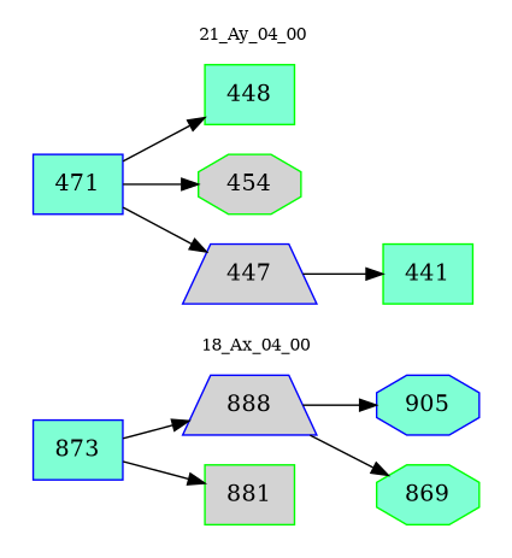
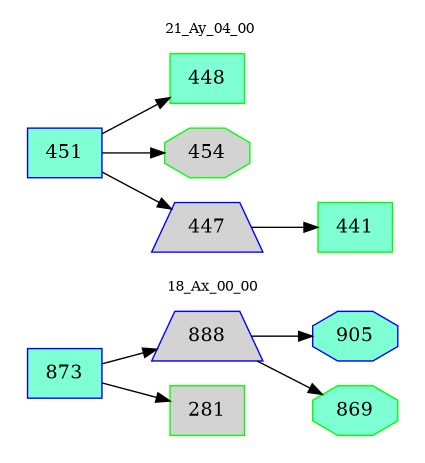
  digraph {
    rankdir=LR
    node [color=blue fillcolor=aquamarine shape=box style=filled]
    edge [color=black]
    n1 [label=873]
    n2 [color=green label=869 shape=octagon]
-   n3 [color=green fillcolor=lightgrey label=881]
+   n3 [color=green fillcolor=lightgrey label=281]
    n4 [fillcolor=lightgrey label=888 shape=trapezium]
    n5 [label=905 shape=octagon]
-   n6 [label=471]
+   n6 [label=451]
    n7 [fillcolor=lightgrey label=447 shape=trapezium]
    n8 [color=green fillcolor=lightgrey label=454 shape=octagon]
    n9 [color=green label=448]
    n10 [color=green label=441]
    subgraph cluster_1 {
      color=white
      fontsize=10
-     label="18_Ax_04_00"
+     label="18_Ax_00_00"
      n1
      n2
      n3
      n4
      n5
    }
    subgraph cluster_2 {
      color=white
      fontsize=10
      label="21_Ay_04_00"
      n6
      n7
      n8
      n9
      n10
    }
    n1 -> n3
    n1 -> n4
    n4 -> n2
    n4 -> n5
    n6 -> n7
    n6 -> n8
    n6 -> n9
    n7 -> n10
  }
